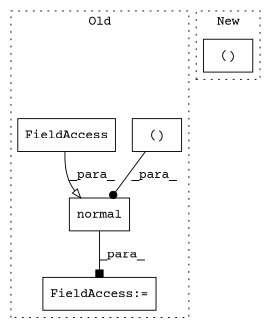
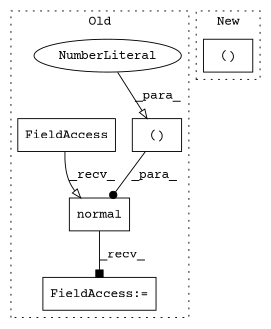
  digraph {
    fontname="Courier Prime"
    node [a=106 fontname="Courier Prime" shape=box]
    edge [arrowhead=onormal fontname="Courier Prime"]
    n1 [a=32 l="7,2" label=normal s="4493,4537"]
    n2 [l=26 label="()" s=4511]
+   n3 [a=34 l=3 label=NumberLiteral s=4534 shape=ellipse]
    n4 [a=22 l=12 label=FieldAccess s=4480]
    n5 [a=7 l=1 label="FieldAccess:=" s=4479]
    n6 [l=24 label="()" s=4647]
    subgraph cluster_1 {
      label=Old
      style=dotted
      n1
      n2
+     n3
      n4
      n5
    }
    subgraph cluster_2 {
      label=New
      style=dotted
      n6
    }
-   n1 -> n5 [arrowhead=box label=_para_]
+   n1 -> n5 [arrowhead=box label=_recv_]
    n2 -> n1 [arrowhead=dot label=_para_]
-   n4 -> n1 [label=_para_]
+   n3 -> n2 [label=_para_]
+   n4 -> n1 [label=_recv_]
  }
